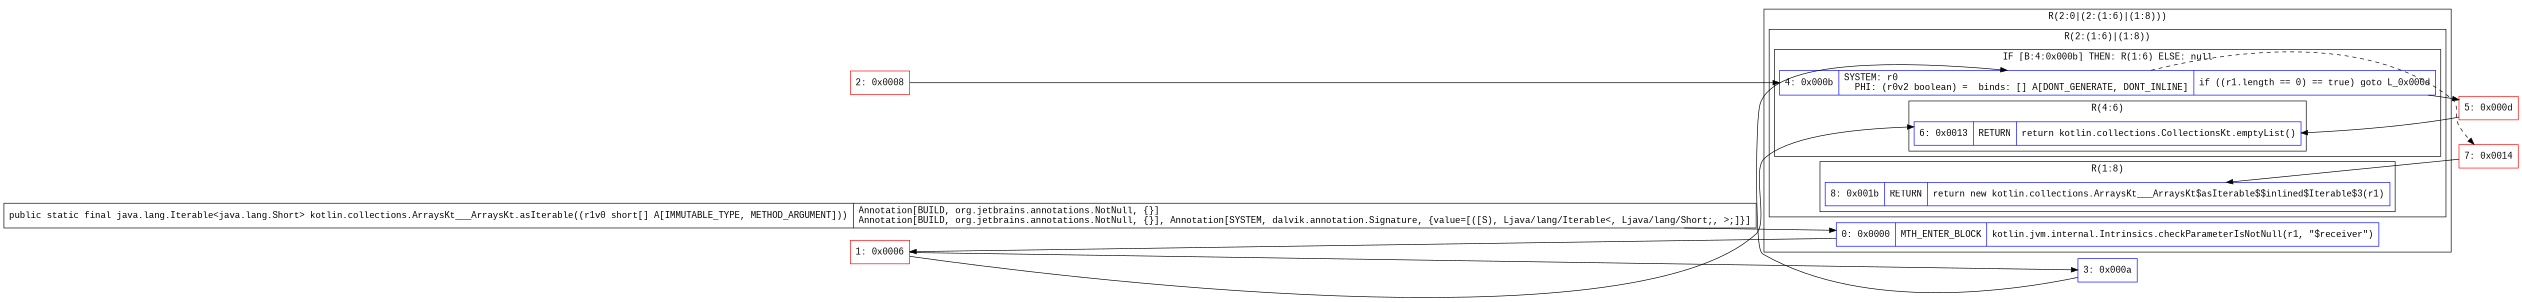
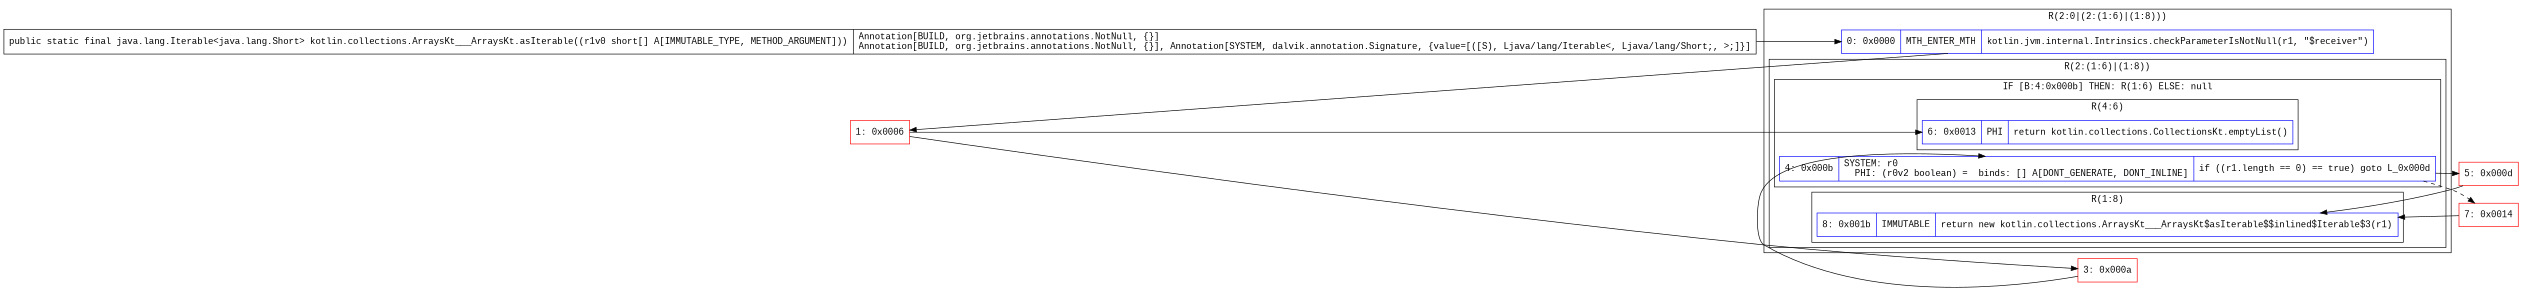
  digraph {
    fontname="Liberation Mono"
    rankdir=LR
    node [color=red fontname="Liberation Mono" shape=record]
    edge [fontname="Liberation Mono"]
-   n1 [color=blue label="{6\:\ 0x0013|RETURN\l|return kotlin.collections.CollectionsKt.emptyList()\l}"]
+   n1 [color=blue label="{6\:\ 0x0013|PHI\l|return kotlin.collections.CollectionsKt.emptyList()\l}"]
    n2 [color=blue label="{4\:\ 0x000b|SYSTEM: r0 \l  PHI: (r0v2 boolean) =  binds: [] A[DONT_GENERATE, DONT_INLINE]\l|if ((r1.length == 0) == true) goto L_0x000d\l}"]
-   n3 [color=blue label="{8\:\ 0x001b|RETURN\l|return new kotlin.collections.ArraysKt___ArraysKt$asIterable$$inlined$Iterable$3(r1)\l}"]
-   n4 [color=blue label="{0\:\ 0x0000|MTH_ENTER_BLOCK\l|kotlin.jvm.internal.Intrinsics.checkParameterIsNotNull(r1, \"$receiver\")\l}"]
+   n3 [color=blue label="{8\:\ 0x001b|IMMUTABLE\l|return new kotlin.collections.ArraysKt___ArraysKt$asIterable$$inlined$Iterable$3(r1)\l}"]
+   n4 [color=blue label="{0\:\ 0x0000|MTH_ENTER_MTH\l|kotlin.jvm.internal.Intrinsics.checkParameterIsNotNull(r1, \"$receiver\")\l}"]
    n5 [label="{5\:\ 0x000d}"]
    n6 [label="{7\:\ 0x0014}"]
    n7 [label="{1\:\ 0x0006}"]
-   n8 [color=blue label="{3\:\ 0x000a}"]
-   n9 [label="{2\:\ 0x0008}"]
+   n8 [label="{3\:\ 0x000a}"]
    n10 [label="{public static final java.lang.Iterable\<java.lang.Short\> kotlin.collections.ArraysKt___ArraysKt.asIterable((r1v0 short[] A[IMMUTABLE_TYPE, METHOD_ARGUMENT]))  | Annotation[BUILD, org.jetbrains.annotations.NotNull, \{\}]\lAnnotation[BUILD, org.jetbrains.annotations.NotNull, \{\}], Annotation[SYSTEM, dalvik.annotation.Signature, \{value=[([S), Ljava\/lang\/Iterable\<, Ljava\/lang\/Short;, \>;]\}]\l}" color=""]
    subgraph cluster_1 {
      label="R(2:0|(2:(1:6)|(1:8)))"
      n4
      subgraph cluster_2 {
        label="R(2:(1:6)|(1:8))"
        subgraph cluster_3 {
          label="IF [B:4:0x000b] THEN: R(1:6) ELSE: null"
          n2
          subgraph cluster_4 {
            label="R(4:6)"
            n1
          }
        }
        subgraph cluster_5 {
          label="R(1:8)"
          n3
        }
      }
    }
    n2 -> n5
    n2 -> n6 [style=dashed]
    n4 -> n7
-   n5 -> n1
+   n5 -> n3
    n6 -> n3
    n7 -> n1
    n7 -> n8
    n8 -> n2
-   n9 -> n2
    n10 -> n4
  }
